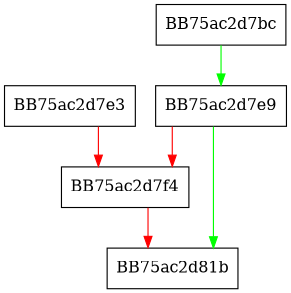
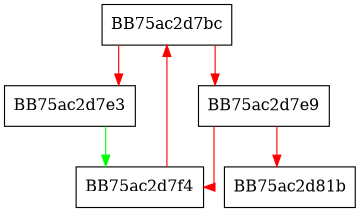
  digraph {
    splines=ortho
    node [shape=box]
    edge [color=green]
    BB75ac2d7bc
    BB75ac2d7e9
    BB75ac2d7e3
    BB75ac2d7f4
    BB75ac2d81b
-   BB75ac2d7bc -> BB75ac2d7e9
+   BB75ac2d7bc -> BB75ac2d7e9 [color=red]
+   BB75ac2d7bc -> BB75ac2d7e3 [color=red]
    BB75ac2d7e9 -> BB75ac2d7f4 [color=red]
-   BB75ac2d7e9 -> BB75ac2d81b
-   BB75ac2d7e3 -> BB75ac2d7f4 [color=red]
-   BB75ac2d7f4 -> BB75ac2d81b [color=red]
+   BB75ac2d7e9 -> BB75ac2d81b [color=red]
+   BB75ac2d7e3 -> BB75ac2d7f4
+   BB75ac2d7f4 -> BB75ac2d7bc [color=red]
  }
